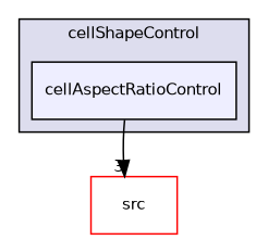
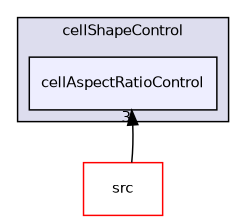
  digraph {
    compound=true
    node [fontname=Helvetica fontsize=10 shape=box]
    n1 [fillcolor="#eeeeff" label=cellAspectRatioControl pencolor=black style=filled]
    n2 [color=red label=src]
    subgraph cluster_1 {
      bgcolor="#ddddee"
      fontname=Helvetica
      fontsize=10
      label=cellShapeControl
      pencolor=black
      n1
    }
-   n1 -> n2 [headlabel=3 labeldistance=1.5 labelfontname=Helvetica labelfontsize=10]
+   n2 -> n1 [headlabel=3 labeldistance=1.5 labelfontname=Helvetica labelfontsize=10]
  }
